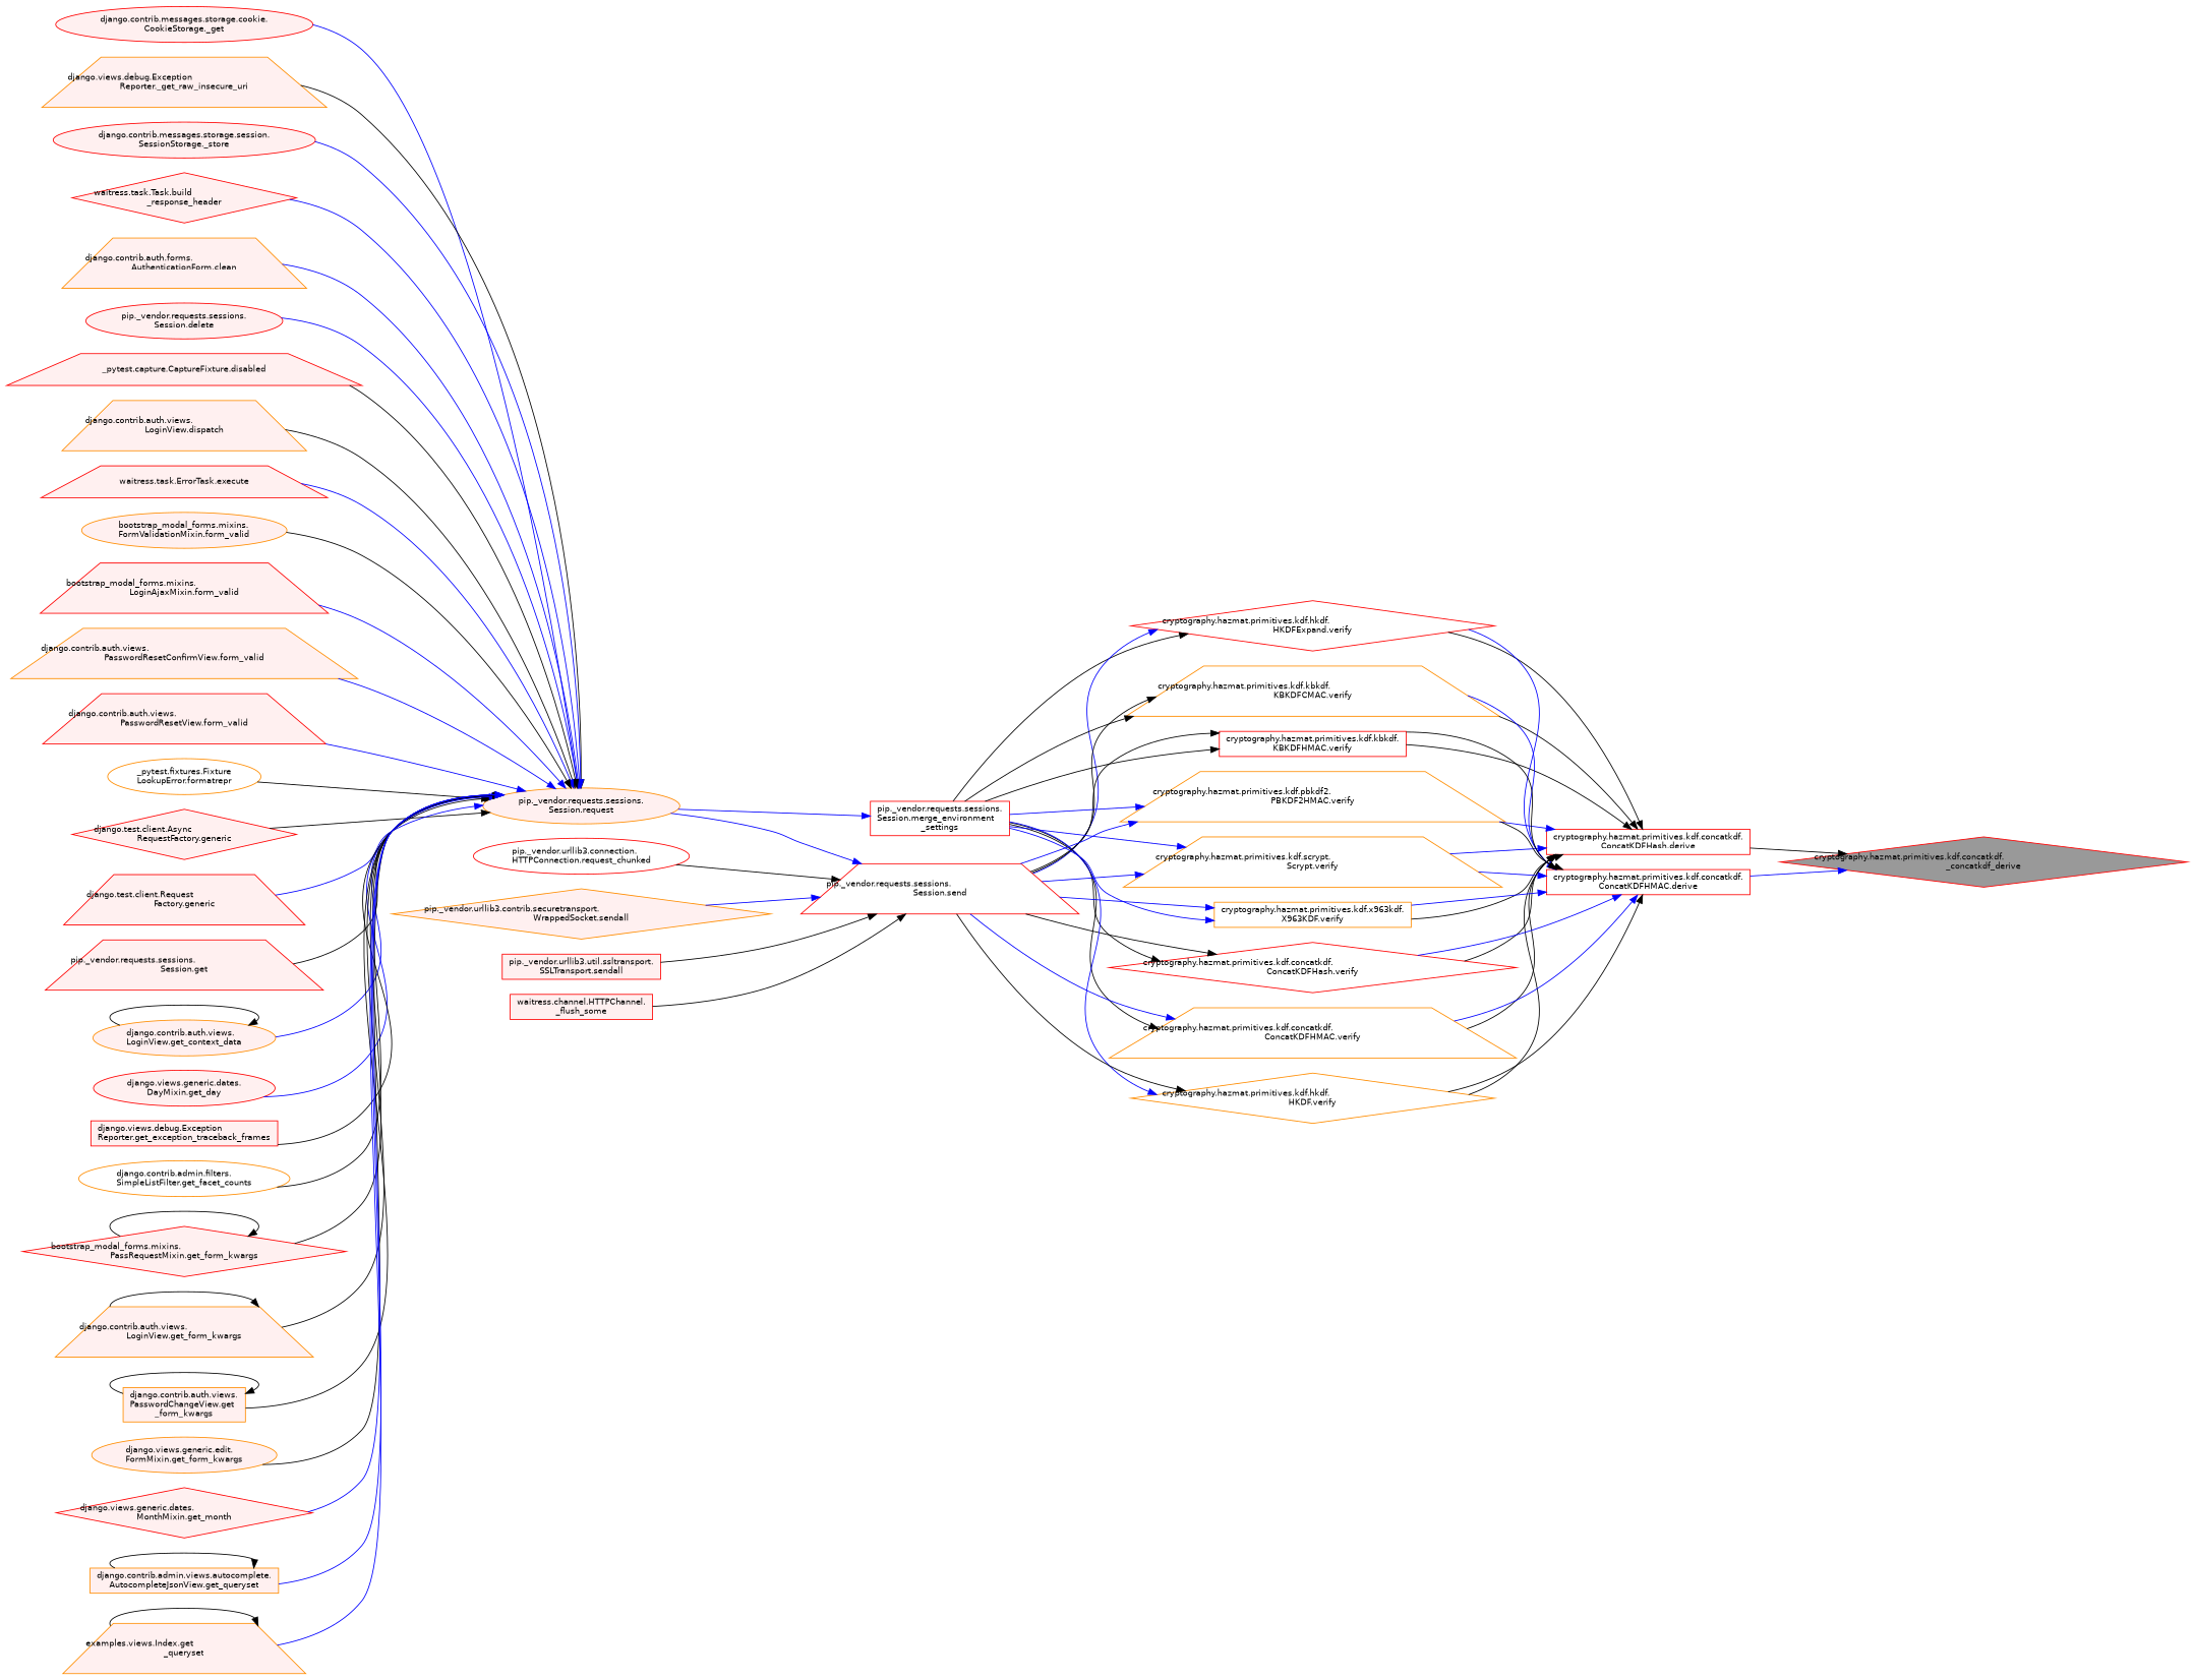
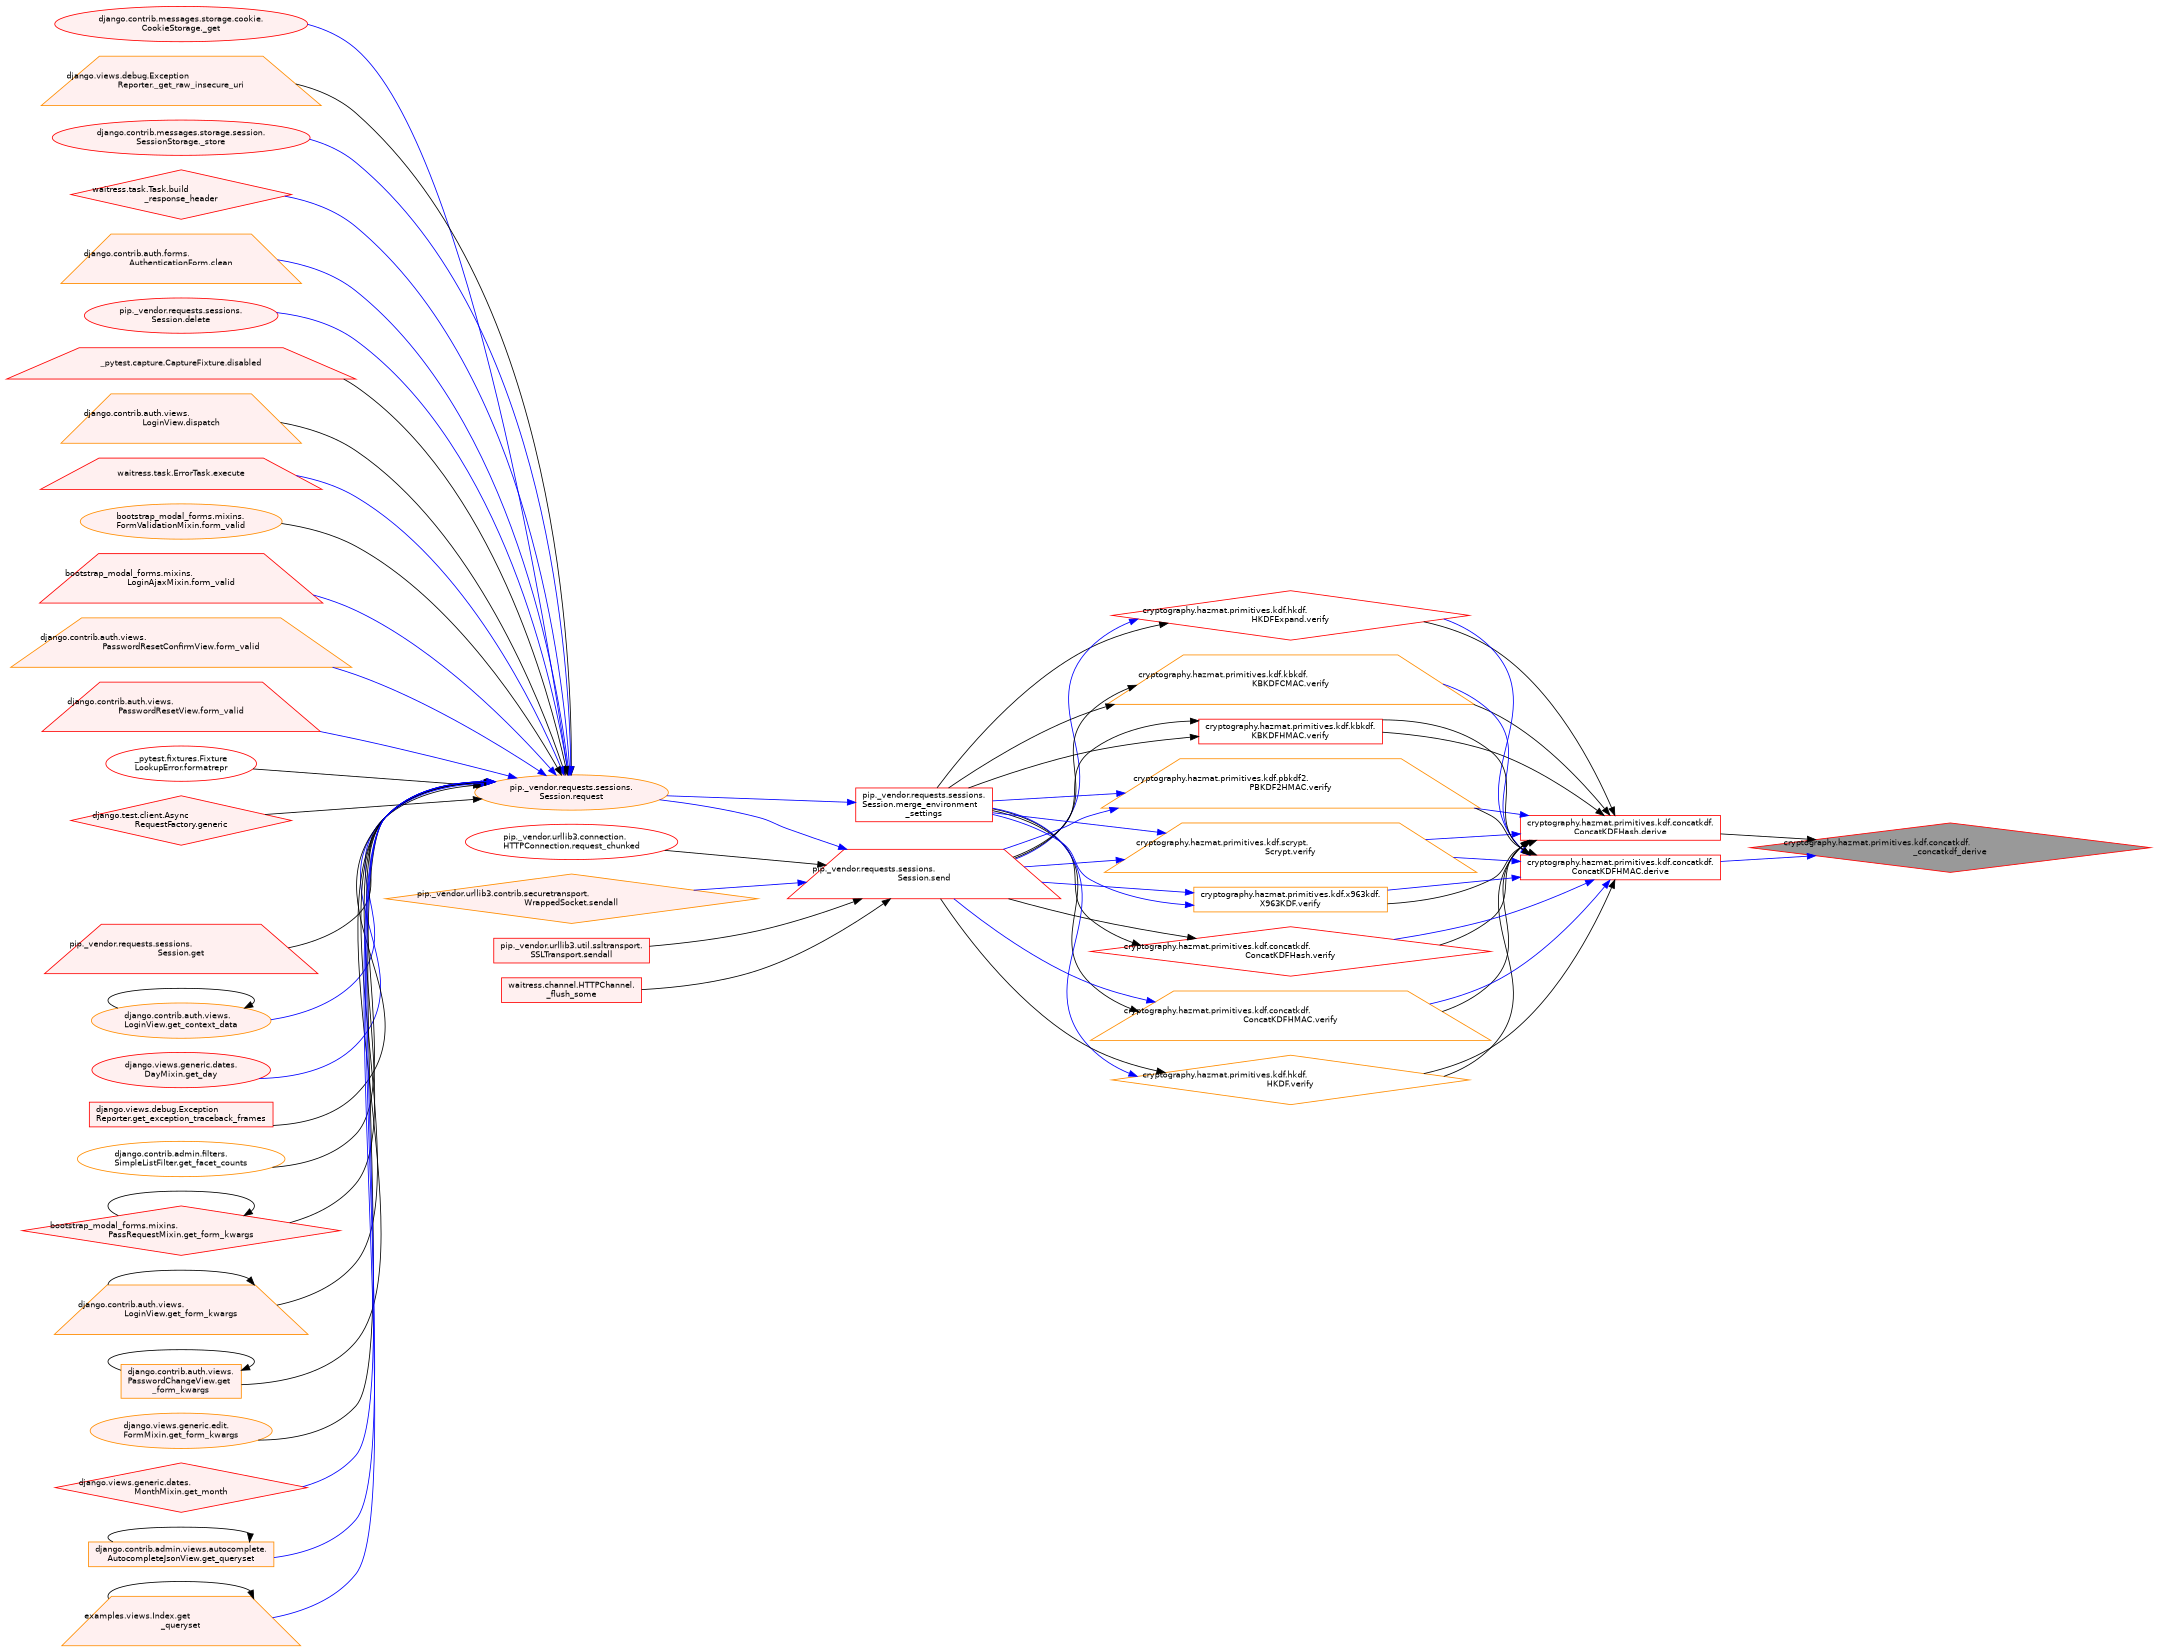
  digraph {
    rankdir=RL
    node [color=red fillcolor="#FFF0F0" fontname=Helvetica fontsize=10 shape=trapezium style=filled]
    edge [color=black dir=back fontname=Helvetica fontsize=10 labelfontname=Helvetica labelfontsize=10 style=solid]
    n1 [fillcolor=grey60 fontcolor=black height=0.2 label="cryptography.hazmat.primitives.kdf.concatkdf.\l_concatkdf_derive" shape=diamond width=0.4]
    n2 [fillcolor=white height=0.2 label="cryptography.hazmat.primitives.kdf.concatkdf.\lConcatKDFHash.derive" shape=box width=0.4]
    n3 [fillcolor=white height=0.2 label="cryptography.hazmat.primitives.kdf.concatkdf.\lConcatKDFHMAC.derive" shape=box width=0.4]
    n4 [fillcolor=white height=0.2 label="cryptography.hazmat.primitives.kdf.concatkdf.\lConcatKDFHash.verify" shape=diamond width=0.4]
    n5 [color=darkorange fillcolor=white height=0.2 label="cryptography.hazmat.primitives.kdf.concatkdf.\lConcatKDFHMAC.verify" width=0.4]
    n6 [color=darkorange fillcolor=white height=0.2 label="cryptography.hazmat.primitives.kdf.hkdf.\lHKDF.verify" shape=diamond width=0.4]
    n7 [fillcolor=white height=0.2 label="cryptography.hazmat.primitives.kdf.hkdf.\lHKDFExpand.verify" shape=diamond width=0.4]
    n8 [color=darkorange fillcolor=white height=0.2 label="cryptography.hazmat.primitives.kdf.kbkdf.\lKBKDFCMAC.verify" width=0.4]
    n9 [fillcolor=white height=0.2 label="cryptography.hazmat.primitives.kdf.kbkdf.\lKBKDFHMAC.verify" shape=box width=0.4]
    n10 [color=darkorange fillcolor=white height=0.2 label="cryptography.hazmat.primitives.kdf.pbkdf2.\lPBKDF2HMAC.verify" width=0.4]
    n11 [color=darkorange fillcolor=white height=0.2 label="cryptography.hazmat.primitives.kdf.scrypt.\lScrypt.verify" width=0.4]
    n12 [color=darkorange fillcolor=white height=0.2 label="cryptography.hazmat.primitives.kdf.x963kdf.\lX963KDF.verify" shape=box width=0.4]
    n13 [fillcolor=white height=0.2 label="pip._vendor.requests.sessions.\lSession.merge_environment\l_settings" shape=box width=0.4]
    n14 [fillcolor=white height=0.2 label="pip._vendor.requests.sessions.\lSession.send" width=0.4]
    n15 [color=darkorange height=0.2 label="pip._vendor.requests.sessions.\lSession.request" shape=ellipse width=0.4]
    n16 [height=0.2 label="waitress.channel.HTTPChannel.\l_flush_some" shape=box width=0.4]
    n17 [fillcolor=white height=0.2 label="pip._vendor.urllib3.connection.\lHTTPConnection.request_chunked" shape=ellipse width=0.4]
    n18 [color=darkorange height=0.2 label="pip._vendor.urllib3.contrib.securetransport.\lWrappedSocket.sendall" shape=diamond width=0.4]
    n19 [height=0.2 label="pip._vendor.urllib3.util.ssltransport.\lSSLTransport.sendall" shape=box width=0.4]
    n20 [height=0.2 label="django.contrib.messages.storage.cookie.\lCookieStorage._get" shape=ellipse width=0.4]
    n21 [color=darkorange height=0.2 label="django.views.debug.Exception\lReporter._get_raw_insecure_uri" width=0.4]
    n22 [height=0.2 label="django.contrib.messages.storage.session.\lSessionStorage._store" shape=ellipse width=0.4]
    n23 [height=0.2 label="waitress.task.Task.build\l_response_header" shape=diamond width=0.4]
    n24 [color=darkorange height=0.2 label="django.contrib.auth.forms.\lAuthenticationForm.clean" width=0.4]
    n25 [height=0.2 label="pip._vendor.requests.sessions.\lSession.delete" shape=ellipse width=0.4]
    n26 [height=0.2 label="_pytest.capture.CaptureFixture.disabled" width=0.4]
    n27 [color=darkorange height=0.2 label="django.contrib.auth.views.\lLoginView.dispatch" width=0.4]
    n28 [height=0.2 label="waitress.task.ErrorTask.execute" width=0.4]
    n29 [color=darkorange height=0.2 label="bootstrap_modal_forms.mixins.\lFormValidationMixin.form_valid" shape=ellipse width=0.4]
    n30 [height=0.2 label="bootstrap_modal_forms.mixins.\lLoginAjaxMixin.form_valid" width=0.4]
    n31 [color=darkorange height=0.2 label="django.contrib.auth.views.\lPasswordResetConfirmView.form_valid" width=0.4]
    n32 [height=0.2 label="django.contrib.auth.views.\lPasswordResetView.form_valid" width=0.4]
-   n33 [color=darkorange fillcolor=white height=0.2 label="_pytest.fixtures.Fixture\lLookupError.formatrepr" shape=ellipse width=0.4]
+   n33 [fillcolor=white height=0.2 label="_pytest.fixtures.Fixture\lLookupError.formatrepr" shape=ellipse width=0.4]
    n34 [height=0.2 label="django.test.client.Async\lRequestFactory.generic" shape=diamond width=0.4]
-   n35 [height=0.2 label="django.test.client.Request\lFactory.generic" width=0.4]
    n36 [height=0.2 label="pip._vendor.requests.sessions.\lSession.get" width=0.4]
    n37 [color=darkorange height=0.2 label="django.contrib.auth.views.\lLoginView.get_context_data" shape=ellipse width=0.4]
    n38 [height=0.2 label="django.views.generic.dates.\lDayMixin.get_day" shape=ellipse width=0.4]
    n39 [height=0.2 label="django.views.debug.Exception\lReporter.get_exception_traceback_frames" shape=box width=0.4]
    n40 [color=darkorange fillcolor=white height=0.2 label="django.contrib.admin.filters.\lSimpleListFilter.get_facet_counts" shape=ellipse width=0.4]
    n41 [height=0.2 label="bootstrap_modal_forms.mixins.\lPassRequestMixin.get_form_kwargs" shape=diamond width=0.4]
    n42 [color=darkorange height=0.2 label="django.contrib.auth.views.\lLoginView.get_form_kwargs" width=0.4]
    n43 [color=darkorange height=0.2 label="django.contrib.auth.views.\lPasswordChangeView.get\l_form_kwargs" shape=box width=0.4]
    n44 [color=darkorange height=0.2 label="django.views.generic.edit.\lFormMixin.get_form_kwargs" shape=ellipse width=0.4]
    n45 [height=0.2 label="django.views.generic.dates.\lMonthMixin.get_month" shape=diamond width=0.4]
    n46 [color=darkorange height=0.2 label="django.contrib.admin.views.autocomplete.\lAutocompleteJsonView.get_queryset" shape=box width=0.4]
    n47 [color=darkorange height=0.2 label="examples.views.Index.get\l_queryset" width=0.4]
    n1 -> n2
    n1 -> n3 [color=blue]
    n2 -> n4
    n2 -> n5
    n2 -> n6
    n2 -> n7
    n2 -> n8
    n2 -> n9
    n2 -> n10 [color=blue]
    n2 -> n11 [color=blue]
    n2 -> n12
    n3 -> n4 [color=blue]
    n3 -> n5 [color=blue]
    n3 -> n6
    n3 -> n7 [color=blue]
    n3 -> n8 [color=blue]
    n3 -> n9
    n3 -> n10
    n3 -> n11 [color=blue]
    n3 -> n12 [color=blue]
    n4 -> n13
    n4 -> n14
    n5 -> n13
    n5 -> n14 [color=blue]
    n6 -> n13 [color=blue]
    n6 -> n14
    n7 -> n13
    n7 -> n14 [color=blue]
    n8 -> n13
    n8 -> n14
    n9 -> n13
    n9 -> n14
    n10 -> n13 [color=blue]
    n10 -> n14 [color=blue]
    n11 -> n13 [color=blue]
    n11 -> n14 [color=blue]
    n12 -> n13 [color=blue]
    n12 -> n14 [color=blue]
    n13 -> n15 [color=blue]
    n14 -> n15 [color=blue]
    n14 -> n16
    n14 -> n17
    n14 -> n18 [color=blue]
    n14 -> n19
    n15 -> n20 [color=blue]
    n15 -> n21
    n15 -> n22 [color=blue]
    n15 -> n23 [color=blue]
    n15 -> n24 [color=blue]
    n15 -> n25 [color=blue]
    n15 -> n26
    n15 -> n27
    n15 -> n28 [color=blue]
    n15 -> n29
    n15 -> n30 [color=blue]
    n15 -> n31 [color=blue]
    n15 -> n32 [color=blue]
    n15 -> n33
    n15 -> n34
-   n15 -> n35 [color=blue]
    n15 -> n36
    n15 -> n37 [color=blue]
    n15 -> n38 [color=blue]
    n15 -> n39
    n15 -> n40
    n15 -> n41
    n15 -> n42
    n15 -> n43
    n15 -> n44
    n15 -> n45 [color=blue]
    n15 -> n46 [color=blue]
    n15 -> n47 [color=blue]
    n37 -> n37
    n41 -> n41
    n42 -> n42
    n43 -> n43
    n46 -> n46
    n47 -> n47
  }
